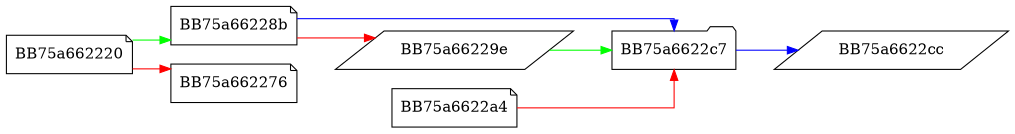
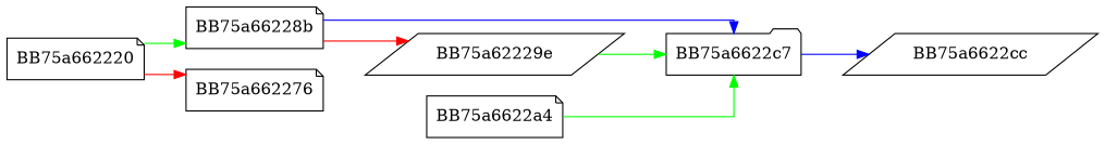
  digraph {
    rankdir=LR
    splines=ortho
    node [shape=note]
    edge [color=red]
    BB75a662220
    BB75a66228b
    BB75a662276
    BB75a6622c7 [shape=folder]
-   BB75a66229e [shape=parallelogram]
+   BB75a66229e [shape=parallelogram label=BB75a62229e]
    BB75a6622cc [shape=parallelogram]
    BB75a6622a4
    BB75a662220 -> BB75a66228b [color=green]
    BB75a662220 -> BB75a662276
    BB75a66228b -> BB75a6622c7 [color=blue]
    BB75a66228b -> BB75a66229e
    BB75a6622c7 -> BB75a6622cc [color=blue]
    BB75a66229e -> BB75a6622c7 [color=green]
-   BB75a6622a4 -> BB75a6622c7
+   BB75a6622a4 -> BB75a6622c7 [color=green]
  }
